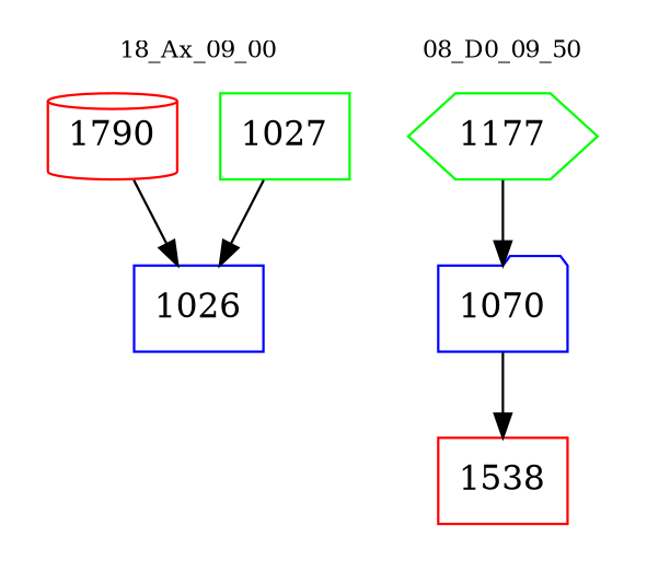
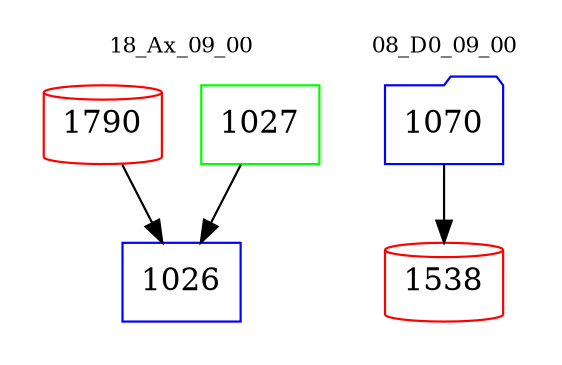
  digraph {
    node [color=green shape=box]
    edge [color=black]
    n1 [label=1027]
    n2 [color=blue label=1026]
    n3 [color=red label=1790 shape=cylinder]
-   n4 [label=1177 shape=hexagon]
    n5 [color=blue label=1070 shape=folder]
-   n6 [color=red label=1538]
+   n6 [color=red label=1538 shape=cylinder]
    subgraph cluster_1 {
      color=white
      fontsize=10
      label="18_Ax_09_00"
      n1
      n2
      n3
    }
    subgraph cluster_2 {
      color=white
      fontsize=10
-     label="08_D0_09_50"
-     n4
+     label="08_D0_09_00"
      n5
      n6
    }
    n1 -> n2
    n3 -> n2
-   n4 -> n5
    n5 -> n6
  }
